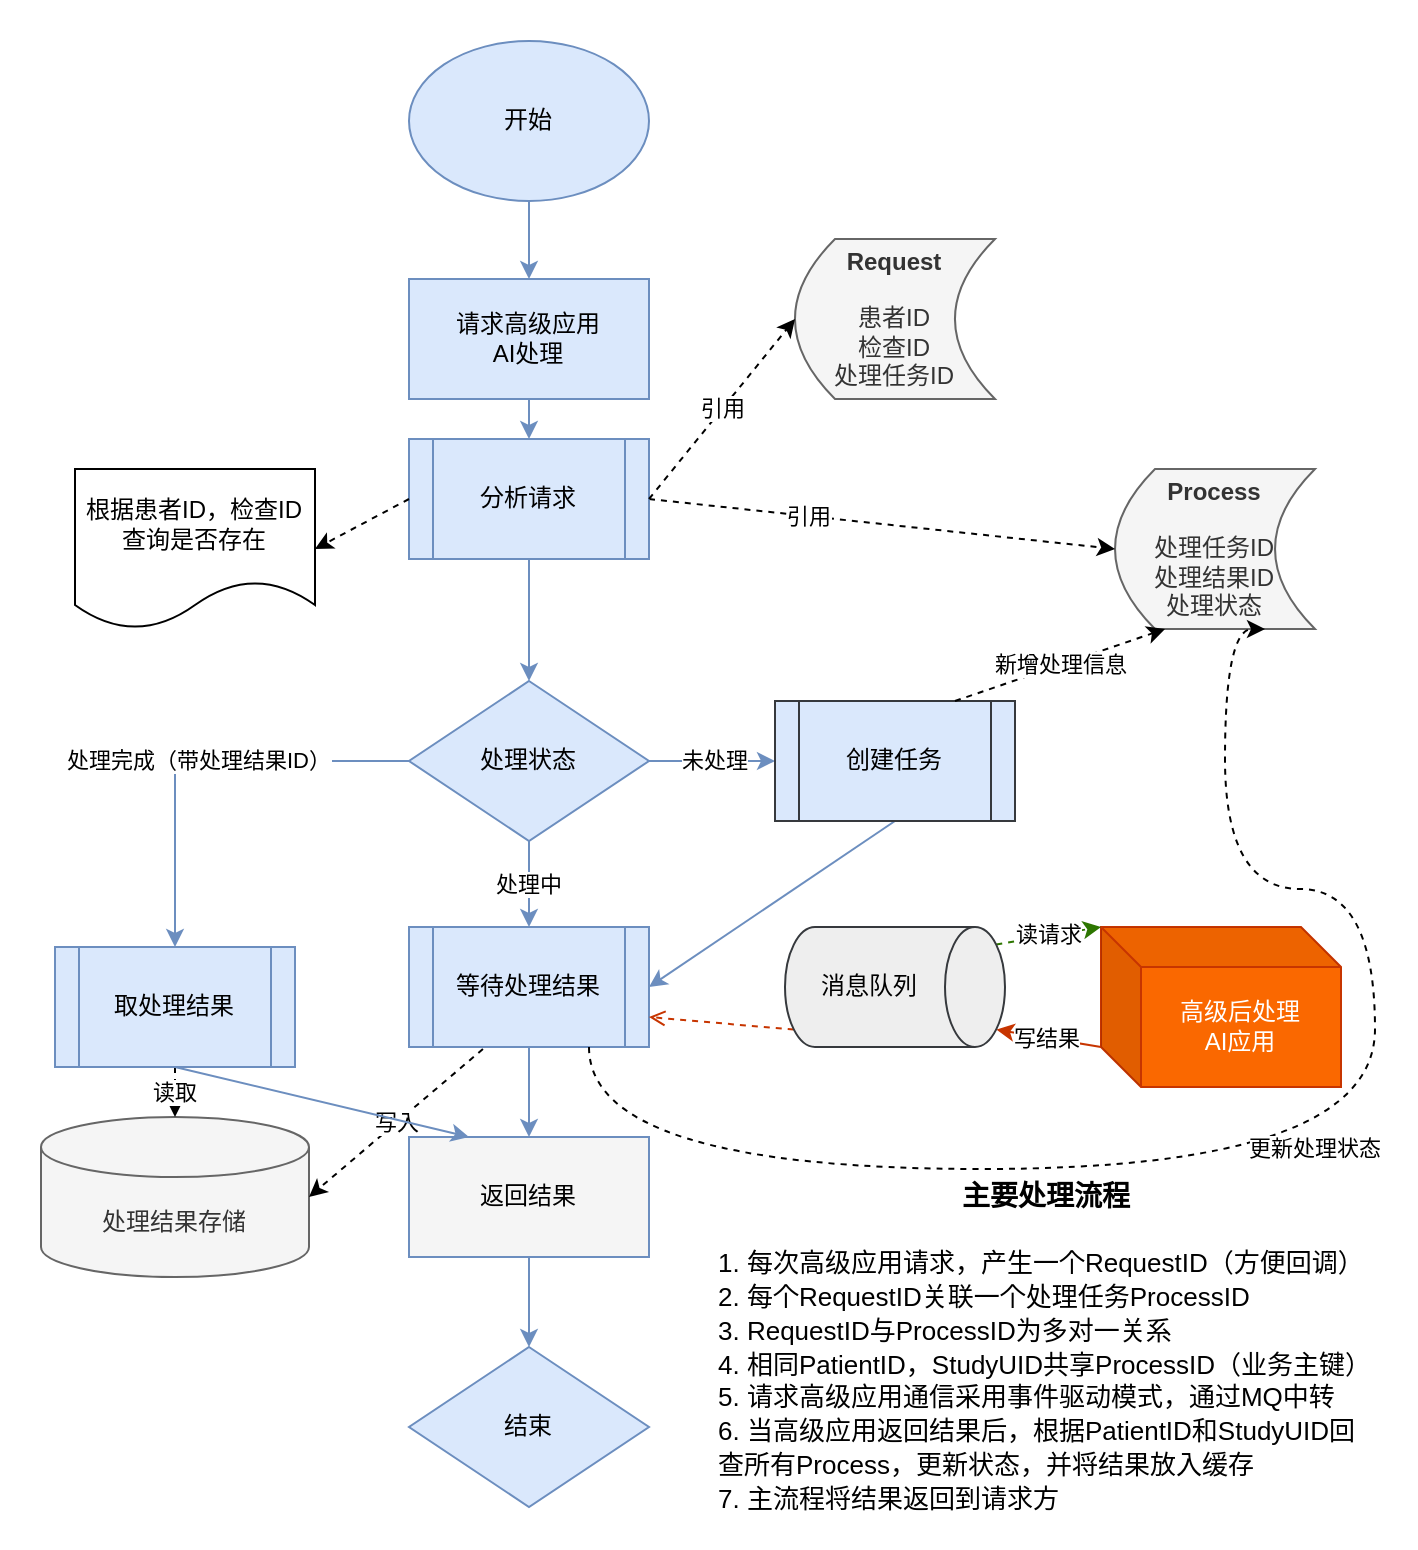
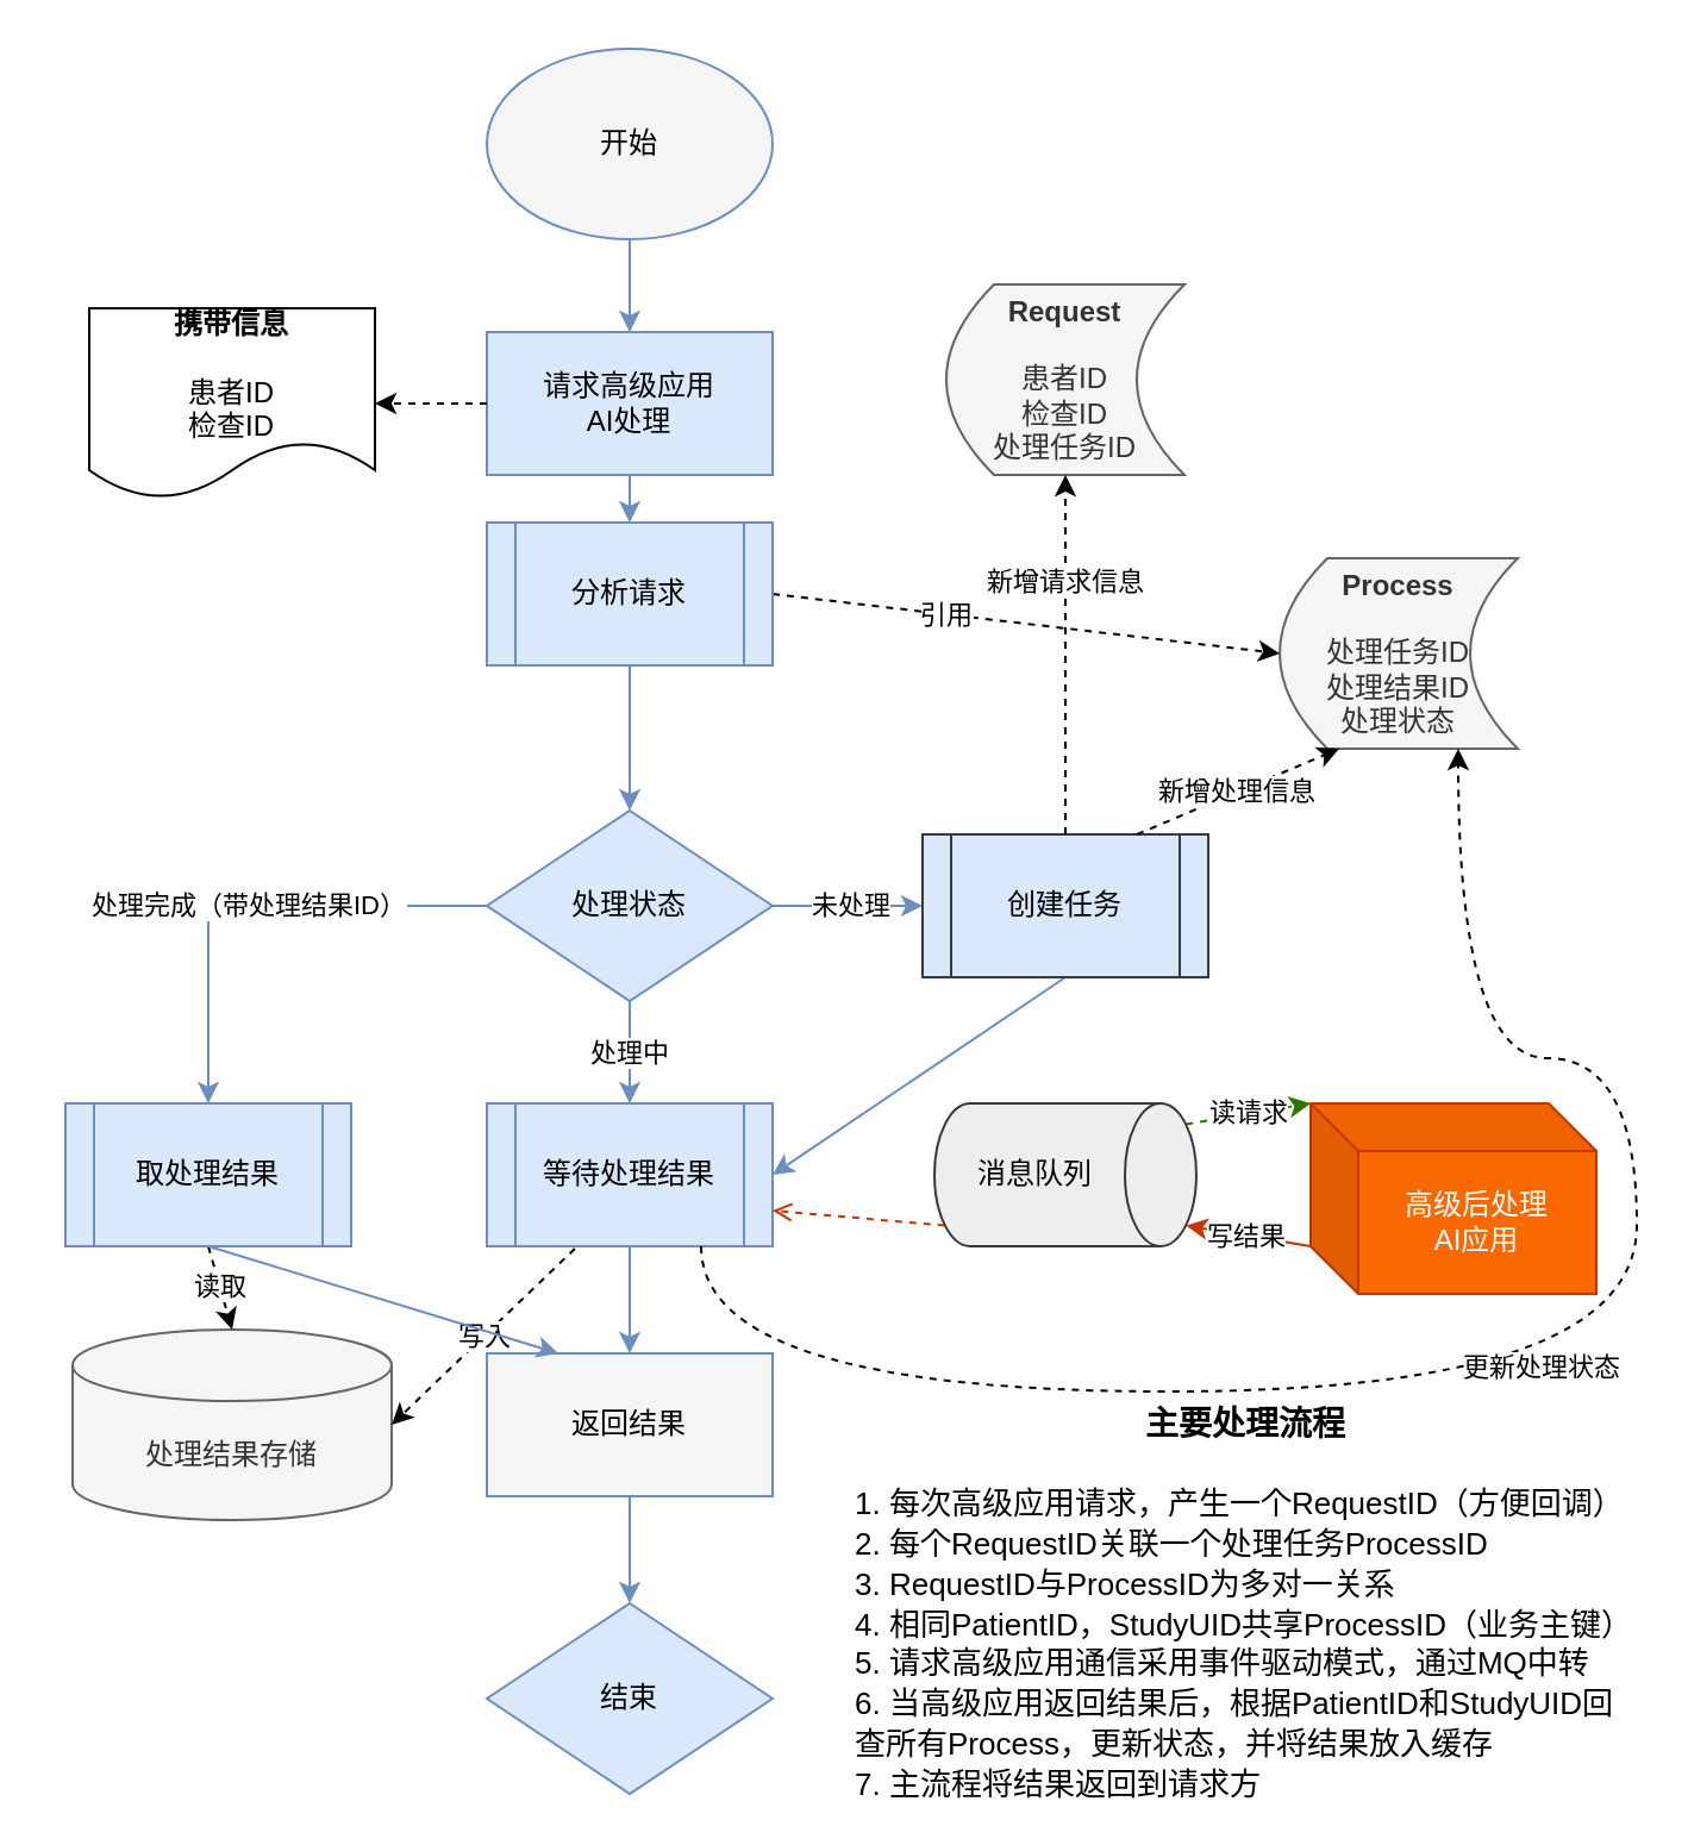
  <mxCell id="0" />
  <mxCell id="1" parent="0" />
  <mxCell id="2" value="&lt;b&gt;Request&lt;br&gt;&lt;/b&gt;&lt;br&gt;患者ID&lt;br&gt;检查ID&lt;br&gt;处理任务ID" style="shape=dataStorage;whiteSpace=wrap;html=1;fixedSize=1;fillColor=#f5f5f5;strokeColor=#666666;fontColor=#333333;" vertex="1" parent="1"><mxGeometry x="397" y="119" width="100" height="80" as="geometry" /></mxCell>
- <mxCell id="3" value="&lt;b&gt;Process&lt;br&gt;&lt;/b&gt;&lt;br&gt;处理任务ID&lt;br&gt;处理结果ID&lt;br&gt;处理状态" style="shape=dataStorage;whiteSpace=wrap;html=1;fixedSize=1;fillColor=#f5f5f5;strokeColor=#666666;fontColor=#333333;" vertex="1" parent="1"><mxGeometry x="557" y="234" width="100" height="80" as="geometry" /></mxCell>
- <mxCell id="4" value="处理结果存储" style="shape=cylinder3;whiteSpace=wrap;html=1;boundedLbl=1;backgroundOutline=1;size=15;fillColor=#f5f5f5;strokeColor=#666666;fontColor=#333333;" vertex="1" parent="1"><mxGeometry x="20" y="558" width="134" height="80" as="geometry" /></mxCell>
+ <mxCell id="3" value="&lt;b&gt;Process&lt;br&gt;&lt;/b&gt;&lt;br&gt;处理任务ID&lt;br&gt;处理结果ID&lt;br&gt;处理状态" style="shape=dataStorage;whiteSpace=wrap;html=1;fixedSize=1;fillColor=#f5f5f5;strokeColor=#666666;fontColor=#333333;" vertex="1" parent="1"><mxGeometry x="537" y="234" width="100" height="80" as="geometry" /></mxCell>
+ <mxCell id="4" value="处理结果存储" style="shape=cylinder3;whiteSpace=wrap;html=1;boundedLbl=1;backgroundOutline=1;size=15;fillColor=#f5f5f5;strokeColor=#666666;fontColor=#333333;" vertex="1" parent="1"><mxGeometry x="30" y="558" width="134" height="80" as="geometry" /></mxCell>
  <mxCell id="5" style="edgeStyle=orthogonalEdgeStyle;rounded=0;orthogonalLoop=1;jettySize=auto;html=1;entryX=0.5;entryY=0;entryDx=0;entryDy=0;fillColor=#dae8fc;strokeColor=#6c8ebf;" edge="1" parent="1" source="6" target="31"><mxGeometry relative="1" as="geometry"><mxPoint x="264" y="144" as="targetPoint" /></mxGeometry></mxCell>
- <mxCell id="6" value="开始" style="ellipse;whiteSpace=wrap;html=1;fillColor=#dae8fc;strokeColor=#6c8ebf;" vertex="1" parent="1"><mxGeometry x="204" y="20" width="120" height="80" as="geometry" /></mxCell>
+ <mxCell id="6" value="开始" style="ellipse;whiteSpace=wrap;html=1;fillColor=#f5f5f5;strokeColor=#6c8ebf;" vertex="1" parent="1"><mxGeometry x="204" y="20" width="120" height="80" as="geometry" /></mxCell>
  <mxCell id="7" style="edgeStyle=orthogonalEdgeStyle;rounded=0;orthogonalLoop=1;jettySize=auto;html=1;exitX=0.5;exitY=1;exitDx=0;exitDy=0;entryX=0.5;entryY=0;entryDx=0;entryDy=0;fillColor=#dae8fc;strokeColor=#6c8ebf;" edge="1" parent="1" source="31" target="10"><mxGeometry relative="1" as="geometry"><mxPoint x="264" y="204" as="sourcePoint" /></mxGeometry></mxCell>
  <mxCell id="8" style="edgeStyle=orthogonalEdgeStyle;rounded=0;orthogonalLoop=1;jettySize=auto;html=1;exitX=0.5;exitY=1;exitDx=0;exitDy=0;entryX=0.5;entryY=0;entryDx=0;entryDy=0;fillColor=#dae8fc;strokeColor=#6c8ebf;" edge="1" parent="1" source="10" target="14"><mxGeometry relative="1" as="geometry" /></mxCell>
  <mxCell id="9" value="引用" style="edgeStyle=none;rounded=0;orthogonalLoop=1;jettySize=auto;html=1;exitX=1;exitY=0.5;exitDx=0;exitDy=0;entryX=0;entryY=0.5;entryDx=0;entryDy=0;dashed=1;" edge="1" parent="1" source="10" target="3"><mxGeometry x="-0.315" relative="1" as="geometry"><mxPoint as="offset" /></mxGeometry></mxCell>
  <mxCell id="10" value="分析请求" style="shape=process;whiteSpace=wrap;html=1;backgroundOutline=1;fillColor=#dae8fc;strokeColor=#6c8ebf;" vertex="1" parent="1"><mxGeometry x="204" y="219" width="120" height="60" as="geometry" /></mxCell>
  <mxCell id="11" value="处理完成（带处理结果ID）" style="edgeStyle=orthogonalEdgeStyle;rounded=0;orthogonalLoop=1;jettySize=auto;html=1;entryX=0.5;entryY=0;entryDx=0;entryDy=0;exitX=0;exitY=0.5;exitDx=0;exitDy=0;fillColor=#dae8fc;strokeColor=#6c8ebf;" edge="1" parent="1" source="14" target="30"><mxGeometry relative="1" as="geometry"><mxPoint x="94" y="454" as="targetPoint" /></mxGeometry></mxCell>
  <mxCell id="12" value="处理中" style="edgeStyle=none;rounded=0;orthogonalLoop=1;jettySize=auto;html=1;exitX=0.5;exitY=1;exitDx=0;exitDy=0;fillColor=#dae8fc;strokeColor=#6c8ebf;" edge="1" parent="1" source="14" target="17"><mxGeometry relative="1" as="geometry" /></mxCell>
  <mxCell id="13" value="未处理" style="edgeStyle=orthogonalEdgeStyle;rounded=0;orthogonalLoop=1;jettySize=auto;html=1;exitX=1;exitY=0.5;exitDx=0;exitDy=0;entryX=0;entryY=0.5;entryDx=0;entryDy=0;fillColor=#cce5ff;strokeColor=#6C8EBF;" edge="1" parent="1" source="14" target="36"><mxGeometry x="0.048" relative="1" as="geometry"><mxPoint as="offset" /></mxGeometry></mxCell>
  <mxCell id="14" value="处理状态" style="rhombus;whiteSpace=wrap;html=1;fillColor=#dae8fc;strokeColor=#6c8ebf;" vertex="1" parent="1"><mxGeometry x="204" y="340" width="120" height="80" as="geometry" /></mxCell>
  <mxCell id="15" style="edgeStyle=orthogonalEdgeStyle;rounded=0;orthogonalLoop=1;jettySize=auto;html=1;exitX=0.5;exitY=1;exitDx=0;exitDy=0;entryX=0.5;entryY=0;entryDx=0;entryDy=0;fillColor=#dae8fc;strokeColor=#6c8ebf;" edge="1" parent="1" source="17" target="26"><mxGeometry relative="1" as="geometry" /></mxCell>
  <mxCell id="16" style="rounded=0;orthogonalLoop=1;jettySize=auto;html=1;exitX=0.5;exitY=1;exitDx=0;exitDy=0;fillColor=#cce5ff;entryX=1;entryY=0.5;entryDx=0;entryDy=0;strokeColor=#6C8EBF;" edge="1" parent="1" source="36" target="17"><mxGeometry relative="1" as="geometry"><mxPoint x="397" y="584" as="targetPoint" /></mxGeometry></mxCell>
  <mxCell id="17" value="等待处理结果" style="shape=process;whiteSpace=wrap;html=1;backgroundOutline=1;fillColor=#dae8fc;strokeColor=#6c8ebf;" vertex="1" parent="1"><mxGeometry x="204" y="463" width="120" height="60" as="geometry" /></mxCell>
  <mxCell id="18" value="写结果" style="rounded=0;orthogonalLoop=1;jettySize=auto;html=1;exitX=0;exitY=0;exitDx=0;exitDy=60;exitPerimeter=0;entryX=0.855;entryY=0;entryDx=0;entryDy=4.35;entryPerimeter=0;strokeColor=#C73500;fillColor=#fa6800;" edge="1" parent="1" source="19" target="22"><mxGeometry relative="1" as="geometry" /></mxCell>
  <mxCell id="19" value="高级后处理&lt;br&gt;AI应用" style="shape=cube;whiteSpace=wrap;html=1;boundedLbl=1;backgroundOutline=1;darkOpacity=0.05;darkOpacity2=0.1;fillColor=#fa6800;strokeColor=#C73500;fontColor=#ffffff;" vertex="1" parent="1"><mxGeometry x="550" y="463" width="120" height="80" as="geometry" /></mxCell>
  <mxCell id="20" style="rounded=0;orthogonalLoop=1;jettySize=auto;html=1;exitX=0.855;exitY=1;exitDx=0;exitDy=-4.35;exitPerimeter=0;entryX=1;entryY=0.75;entryDx=0;entryDy=0;dashed=1;strokeColor=#C73500;fillColor=#fa6800;endArrow=open;" edge="1" parent="1" source="22" target="17"><mxGeometry relative="1" as="geometry" /></mxCell>
  <mxCell id="21" value="读请求" style="rounded=0;orthogonalLoop=1;jettySize=auto;html=1;exitX=0.145;exitY=0;exitDx=0;exitDy=4.35;exitPerimeter=0;entryX=0;entryY=0;entryDx=0;entryDy=0;entryPerimeter=0;dashed=1;strokeColor=#2D7600;fillColor=#60a917;" edge="1" parent="1" source="22" target="19"><mxGeometry relative="1" as="geometry" /></mxCell>
  <mxCell id="22" value="消息队列" style="shape=cylinder3;whiteSpace=wrap;html=1;boundedLbl=1;backgroundOutline=1;size=15;rotation=90;verticalAlign=middle;horizontal=0;fillColor=#eeeeee;strokeColor=#36393d;" vertex="1" parent="1"><mxGeometry x="417" y="438" width="60" height="110" as="geometry" /></mxCell>
- <mxCell id="23" value="引用" style="endArrow=classic;html=1;exitX=1;exitY=0.5;exitDx=0;exitDy=0;entryX=0;entryY=0.5;entryDx=0;entryDy=0;dashed=1;" edge="1" parent="1" source="10" target="2"><mxGeometry width="50" height="50" relative="1" as="geometry"><mxPoint x="144" y="324" as="sourcePoint" /><mxPoint x="194" y="274" as="targetPoint" /></mxGeometry></mxCell>
  <mxCell id="24" value="写入" style="rounded=0;orthogonalLoop=1;jettySize=auto;html=1;exitX=0.308;exitY=1.017;exitDx=0;exitDy=0;entryX=1;entryY=0.5;entryDx=0;entryDy=0;entryPerimeter=0;dashed=1;exitPerimeter=0;" edge="1" parent="1" source="17" target="4"><mxGeometry relative="1" as="geometry" /></mxCell>
  <mxCell id="25" style="edgeStyle=none;rounded=0;orthogonalLoop=1;jettySize=auto;html=1;exitX=0.5;exitY=1;exitDx=0;exitDy=0;entryX=0.5;entryY=0;entryDx=0;entryDy=0;fillColor=#dae8fc;strokeColor=#6c8ebf;" edge="1" parent="1" source="26" target="27"><mxGeometry relative="1" as="geometry"><mxPoint x="264" y="688" as="targetPoint" /></mxGeometry></mxCell>
  <mxCell id="26" value="返回结果" style="rounded=0;whiteSpace=wrap;html=1;fillColor=#f5f5f5;strokeColor=#6c8ebf;" vertex="1" parent="1"><mxGeometry x="204" y="568" width="120" height="60" as="geometry" /></mxCell>
  <mxCell id="27" value="结束" style="rhombus;whiteSpace=wrap;html=1;fillColor=#dae8fc;strokeColor=#6c8ebf;" vertex="1" parent="1"><mxGeometry x="204" y="673" width="120" height="80" as="geometry" /></mxCell>
  <mxCell id="28" value="读取" style="edgeStyle=none;rounded=0;orthogonalLoop=1;jettySize=auto;html=1;entryX=0.5;entryY=0;entryDx=0;entryDy=0;entryPerimeter=0;dashed=1;exitX=0.5;exitY=1;exitDx=0;exitDy=0;" edge="1" parent="1" source="30" target="4"><mxGeometry relative="1" as="geometry"><mxPoint x="117" y="543" as="sourcePoint" /></mxGeometry></mxCell>
  <mxCell id="29" style="edgeStyle=none;rounded=0;orthogonalLoop=1;jettySize=auto;html=1;exitX=0.5;exitY=1;exitDx=0;exitDy=0;entryX=0.25;entryY=0;entryDx=0;entryDy=0;fillColor=#dae8fc;strokeColor=#6c8ebf;" edge="1" parent="1" source="30" target="26"><mxGeometry relative="1" as="geometry"><mxPoint x="94" y="523" as="sourcePoint" /></mxGeometry></mxCell>
- <mxCell id="30" value="取处理结果" style="shape=process;whiteSpace=wrap;html=1;backgroundOutline=1;fillColor=#dae8fc;strokeColor=#6c8ebf;" vertex="1" parent="1"><mxGeometry x="27" y="473" width="120" height="60" as="geometry" /></mxCell>
+ <mxCell id="30" value="取处理结果" style="shape=process;whiteSpace=wrap;html=1;backgroundOutline=1;fillColor=#dae8fc;strokeColor=#6c8ebf;" vertex="1" parent="1"><mxGeometry x="27" y="463" width="120" height="60" as="geometry" /></mxCell>
  <mxCell id="31" value="请求高级应用&lt;br&gt;AI处理" style="rounded=0;whiteSpace=wrap;html=1;fillColor=#dae8fc;strokeColor=#6c8ebf;" vertex="1" parent="1"><mxGeometry x="204" y="139" width="120" height="60" as="geometry" /></mxCell>
- <mxCell id="34" value="根据患者ID，检查ID查询是否存在" style="shape=document;whiteSpace=wrap;html=1;boundedLbl=1;" vertex="1" parent="1"><mxGeometry x="37" y="234" width="120" height="80" as="geometry" /></mxCell>
- <mxCell id="35" value="" style="endArrow=classic;html=1;dashed=1;exitX=0;exitY=0.5;exitDx=0;exitDy=0;entryX=1;entryY=0.5;entryDx=0;entryDy=0;" edge="1" parent="1" source="10" target="34"><mxGeometry width="50" height="50" relative="1" as="geometry"><mxPoint x="-13" y="374" as="sourcePoint" /><mxPoint x="37" y="324" as="targetPoint" /></mxGeometry></mxCell>
+ <mxCell id="32" value="&lt;b&gt;携带信息&lt;br&gt;&lt;/b&gt;&lt;br&gt;患者ID&lt;br&gt;检查ID" style="shape=document;whiteSpace=wrap;html=1;boundedLbl=1;" vertex="1" parent="1"><mxGeometry x="37" y="129" width="120" height="80" as="geometry" /></mxCell>
+ <mxCell id="33" value="" style="endArrow=classic;html=1;dashed=1;exitX=0;exitY=0.5;exitDx=0;exitDy=0;entryX=1;entryY=0.5;entryDx=0;entryDy=0;" edge="1" parent="1" source="31" target="32"><mxGeometry width="50" height="50" relative="1" as="geometry"><mxPoint x="77" y="334" as="sourcePoint" /><mxPoint x="127" y="284" as="targetPoint" /></mxGeometry></mxCell>
  <mxCell id="36" value="创建任务" style="shape=process;whiteSpace=wrap;html=1;backgroundOutline=1;strokeColor=#36393d;fillColor=#DAE8FC;" vertex="1" parent="1"><mxGeometry x="387" y="350" width="120" height="60" as="geometry" /></mxCell>
+ <mxCell id="37" value="新增请求信息" style="endArrow=classic;html=1;exitX=0.5;exitY=0;exitDx=0;exitDy=0;entryX=0.5;entryY=1;entryDx=0;entryDy=0;dashed=1;" edge="1" parent="1" source="36" target="2"><mxGeometry x="0.404" width="50" height="50" relative="1" as="geometry"><mxPoint x="597" y="394" as="sourcePoint" /><mxPoint x="647" y="344" as="targetPoint" /><mxPoint as="offset" /></mxGeometry></mxCell>
  <mxCell id="38" value="更新处理状态" style="endArrow=classic;html=1;dashed=1;exitX=0.75;exitY=1;exitDx=0;exitDy=0;entryX=0.75;entryY=1;entryDx=0;entryDy=0;edgeStyle=orthogonalEdgeStyle;curved=1;" edge="1" parent="1" source="17" target="3"><mxGeometry x="0.036" y="10" width="50" height="50" relative="1" as="geometry"><mxPoint x="567" y="724" as="sourcePoint" /><mxPoint x="617" y="674" as="targetPoint" /><Array as="points"><mxPoint x="294" y="584" /><mxPoint x="687" y="584" /><mxPoint x="687" y="444" /><mxPoint x="612" y="444" /></Array><mxPoint as="offset" /></mxGeometry></mxCell>
  <mxCell id="39" value="新增处理信息" style="endArrow=classic;html=1;dashed=1;strokeColor=#000000;exitX=0.75;exitY=0;exitDx=0;exitDy=0;entryX=0.25;entryY=1;entryDx=0;entryDy=0;" edge="1" parent="1" source="36" target="3"><mxGeometry width="50" height="50" relative="1" as="geometry"><mxPoint x="517" y="374" as="sourcePoint" /><mxPoint x="567" y="324" as="targetPoint" /></mxGeometry></mxCell>
  <mxCell id="40" value="&lt;div style=&quot;text-align: center ; font-size: 14px&quot;&gt;&lt;span&gt;&lt;b&gt;&lt;font style=&quot;font-size: 14px&quot;&gt;主要处理流程&lt;/font&gt;&lt;/b&gt;&lt;/span&gt;&lt;/div&gt;&lt;font style=&quot;font-size: 14px&quot;&gt;&lt;div style=&quot;text-align: center&quot;&gt;&lt;br&gt;&lt;/div&gt;&lt;span style=&quot;font-size: 13px&quot;&gt;1. 每次高级应用请求，产生一个RequestID（方便回调）&lt;/span&gt;&lt;br&gt;&lt;span style=&quot;font-size: 13px&quot;&gt;2. 每个RequestID关联一个处理任务ProcessID&lt;/span&gt;&lt;br&gt;&lt;span style=&quot;font-size: 13px&quot;&gt;3. RequestID与ProcessID为多对一关系&lt;/span&gt;&lt;br&gt;&lt;span style=&quot;font-size: 13px&quot;&gt;4. 相同PatientID，StudyUID共享ProcessID（业务主键）&lt;/span&gt;&lt;br&gt;&lt;span style=&quot;font-size: 13px&quot;&gt;5. 请求高级应用通信采用事件驱动模式，通过MQ中转&lt;/span&gt;&lt;br&gt;&lt;span style=&quot;font-size: 13px&quot;&gt;6. 当高级应用返回结果后，根据PatientID和StudyUID回查所有Process，更新状态，并将结果放入缓存&lt;br&gt;7. 主流程将结果返回到请求方&lt;br&gt;&lt;/span&gt;&lt;/font&gt;" style="text;html=1;strokeColor=none;fillColor=none;align=left;verticalAlign=middle;whiteSpace=wrap;rounded=0;" vertex="1" parent="1"><mxGeometry x="357" y="595" width="330" height="156" as="geometry" /></mxCell>
